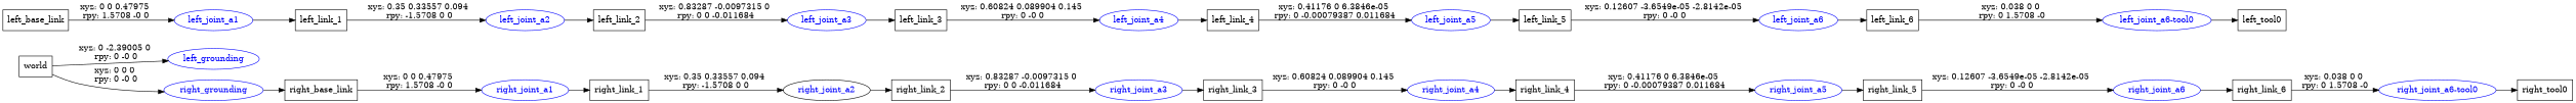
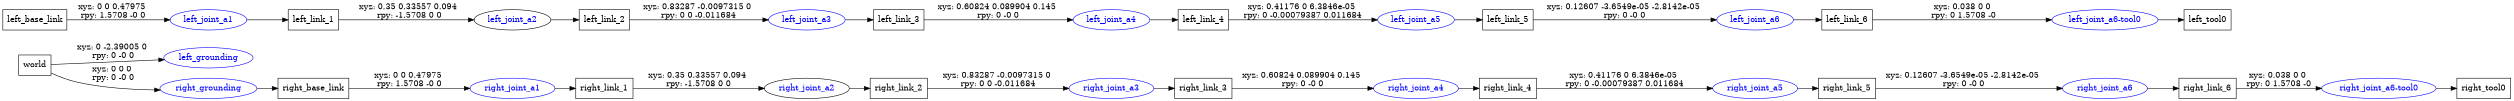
  digraph {
    rankdir=LR
    node [shape=box]
    n1 [label=world]
    left_grounding [color=blue fontcolor=blue shape=ellipse]
    right_grounding [color=blue fontcolor=blue shape=ellipse]
    n4 [label=right_base_link]
    n5 [label=left_base_link]
    left_joint_a1 [color=blue fontcolor=blue shape=ellipse]
    n7 [label=left_link_1]
-   left_joint_a2 [color=blue fontcolor=blue shape=ellipse]
+   left_joint_a2 [color=black fontcolor=blue shape=ellipse]
    n9 [label=left_link_2]
    left_joint_a3 [color=blue fontcolor=blue shape=ellipse]
    n11 [label=left_link_3]
    left_joint_a4 [color=blue fontcolor=blue shape=ellipse]
    n13 [label=left_link_4]
    left_joint_a5 [color=blue fontcolor=blue shape=ellipse]
    n15 [label=left_link_5]
    left_joint_a6 [color=blue fontcolor=blue shape=ellipse]
    n17 [label=left_link_6]
    "left_joint_a6-tool0" [color=blue fontcolor=blue shape=ellipse]
    n19 [label=left_tool0]
    right_joint_a1 [color=blue fontcolor=blue shape=ellipse]
    n21 [label=right_link_1]
    right_joint_a2 [color=black fontcolor=blue shape=ellipse]
    n23 [label=right_link_2]
    right_joint_a3 [color=blue fontcolor=blue shape=ellipse]
    n25 [label=right_link_3]
    right_joint_a4 [color=blue fontcolor=blue shape=ellipse]
    n27 [label=right_link_4]
    right_joint_a5 [color=blue fontcolor=blue shape=ellipse]
    n29 [label=right_link_5]
    right_joint_a6 [color=blue fontcolor=blue shape=ellipse]
    n31 [label=right_link_6]
    "right_joint_a6-tool0" [color=blue fontcolor=blue shape=ellipse]
    n33 [label=right_tool0]
    n1 -> left_grounding [label="xyz: 0 -2.39005 0 \nrpy: 0 -0 0"]
    n1 -> right_grounding [label="xyz: 0 0 0 \nrpy: 0 -0 0"]
    right_grounding -> n4
    n4 -> right_joint_a1 [label="xyz: 0 0 0.47975 \nrpy: 1.5708 -0 0"]
    n5 -> left_joint_a1 [label="xyz: 0 0 0.47975 \nrpy: 1.5708 -0 0"]
    left_joint_a1 -> n7
    n7 -> left_joint_a2 [label="xyz: 0.35 0.33557 0.094 \nrpy: -1.5708 0 0"]
    left_joint_a2 -> n9
    n9 -> left_joint_a3 [label="xyz: 0.83287 -0.0097315 0 \nrpy: 0 0 -0.011684"]
    left_joint_a3 -> n11
    n11 -> left_joint_a4 [label="xyz: 0.60824 0.089904 0.145 \nrpy: 0 -0 0"]
    left_joint_a4 -> n13
    n13 -> left_joint_a5 [label="xyz: 0.41176 0 6.3846e-05 \nrpy: 0 -0.00079387 0.011684"]
    left_joint_a5 -> n15
    n15 -> left_joint_a6 [label="xyz: 0.12607 -3.6549e-05 -2.8142e-05 \nrpy: 0 -0 0"]
    left_joint_a6 -> n17
    n17 -> "left_joint_a6-tool0" [label="xyz: 0.038 0 0 \nrpy: 0 1.5708 -0"]
    "left_joint_a6-tool0" -> n19
    right_joint_a1 -> n21
    n21 -> right_joint_a2 [label="xyz: 0.35 0.33557 0.094 \nrpy: -1.5708 0 0"]
    right_joint_a2 -> n23
    n23 -> right_joint_a3 [label="xyz: 0.83287 -0.0097315 0 \nrpy: 0 0 -0.011684"]
    right_joint_a3 -> n25
    n25 -> right_joint_a4 [label="xyz: 0.60824 0.089904 0.145 \nrpy: 0 -0 0"]
    right_joint_a4 -> n27
    n27 -> right_joint_a5 [label="xyz: 0.41176 0 6.3846e-05 \nrpy: 0 -0.00079387 0.011684"]
    right_joint_a5 -> n29
    n29 -> right_joint_a6 [label="xyz: 0.12607 -3.6549e-05 -2.8142e-05 \nrpy: 0 -0 0"]
    right_joint_a6 -> n31
    n31 -> "right_joint_a6-tool0" [label="xyz: 0.038 0 0 \nrpy: 0 1.5708 -0"]
    "right_joint_a6-tool0" -> n33
  }
